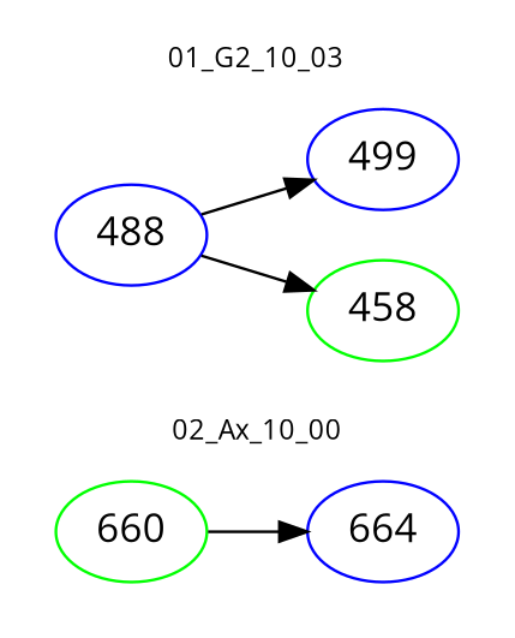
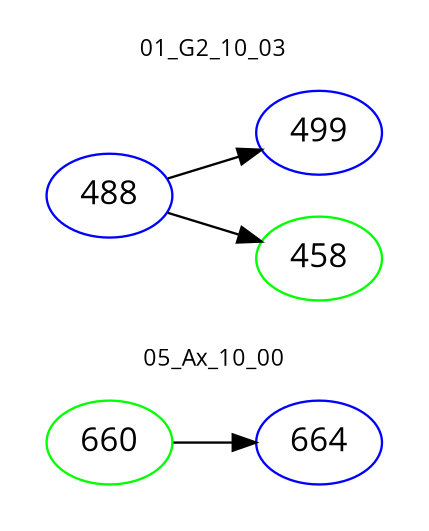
  digraph {
    fontname="Open Sans"
    rankdir=LR
    node [color=blue fontname="Open Sans"]
    edge [color=black fontname="Open Sans"]
    n1 [color=green label=660]
    n2 [label=664]
    n3 [label=488]
    n4 [color=green label=458]
    n5 [label=499]
    subgraph cluster_1 {
      color=white
      fontsize=10
-     label="02_Ax_10_00"
+     label="05_Ax_10_00"
      n1
      n2
    }
    subgraph cluster_2 {
      color=white
      fontsize=10
      label="01_G2_10_03"
      n3
      n4
      n5
    }
    n1 -> n2
    n3 -> n4
    n3 -> n5
  }
